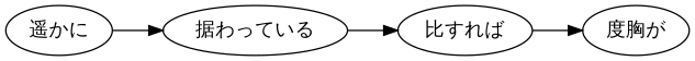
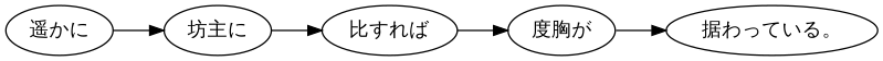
  digraph {
    rankdir=LR
-   n1 [label="据わっている"]
+   n1 [label="坊主に"]
    n2 [label="比すれば"]
    n3 [label="度胸が"]
+   n4 [label="据わっている。"]
    n5 [label="遥かに"]
    n1 -> n2
    n2 -> n3
+   n3 -> n4
    n5 -> n1
  }
